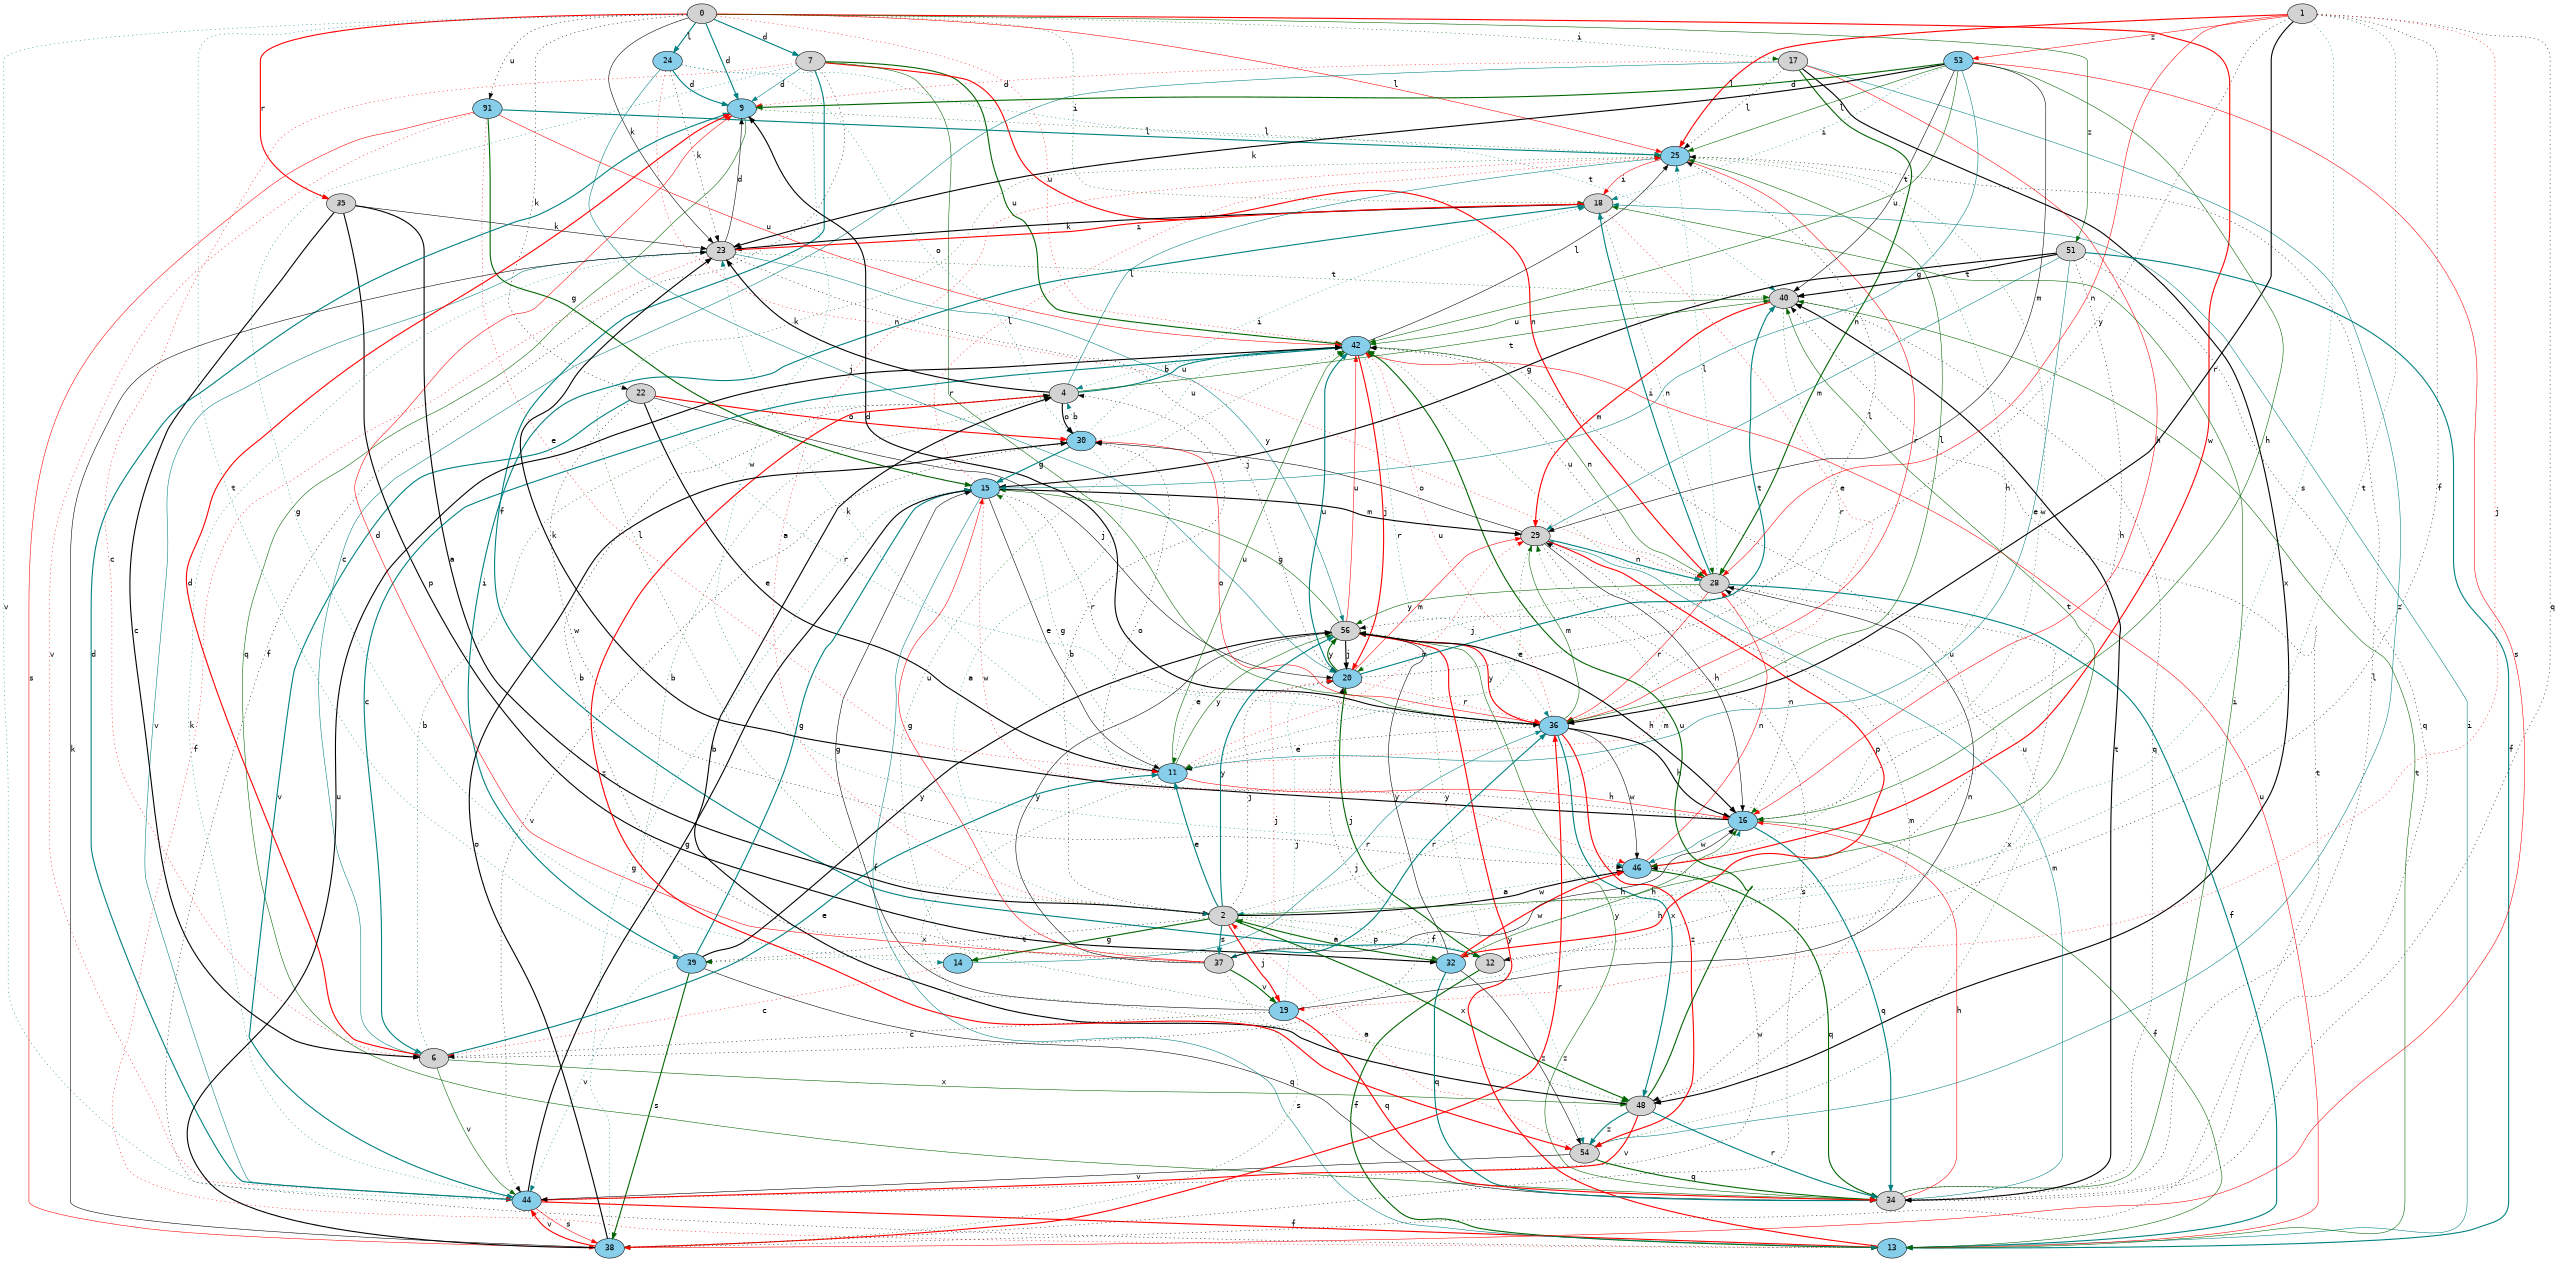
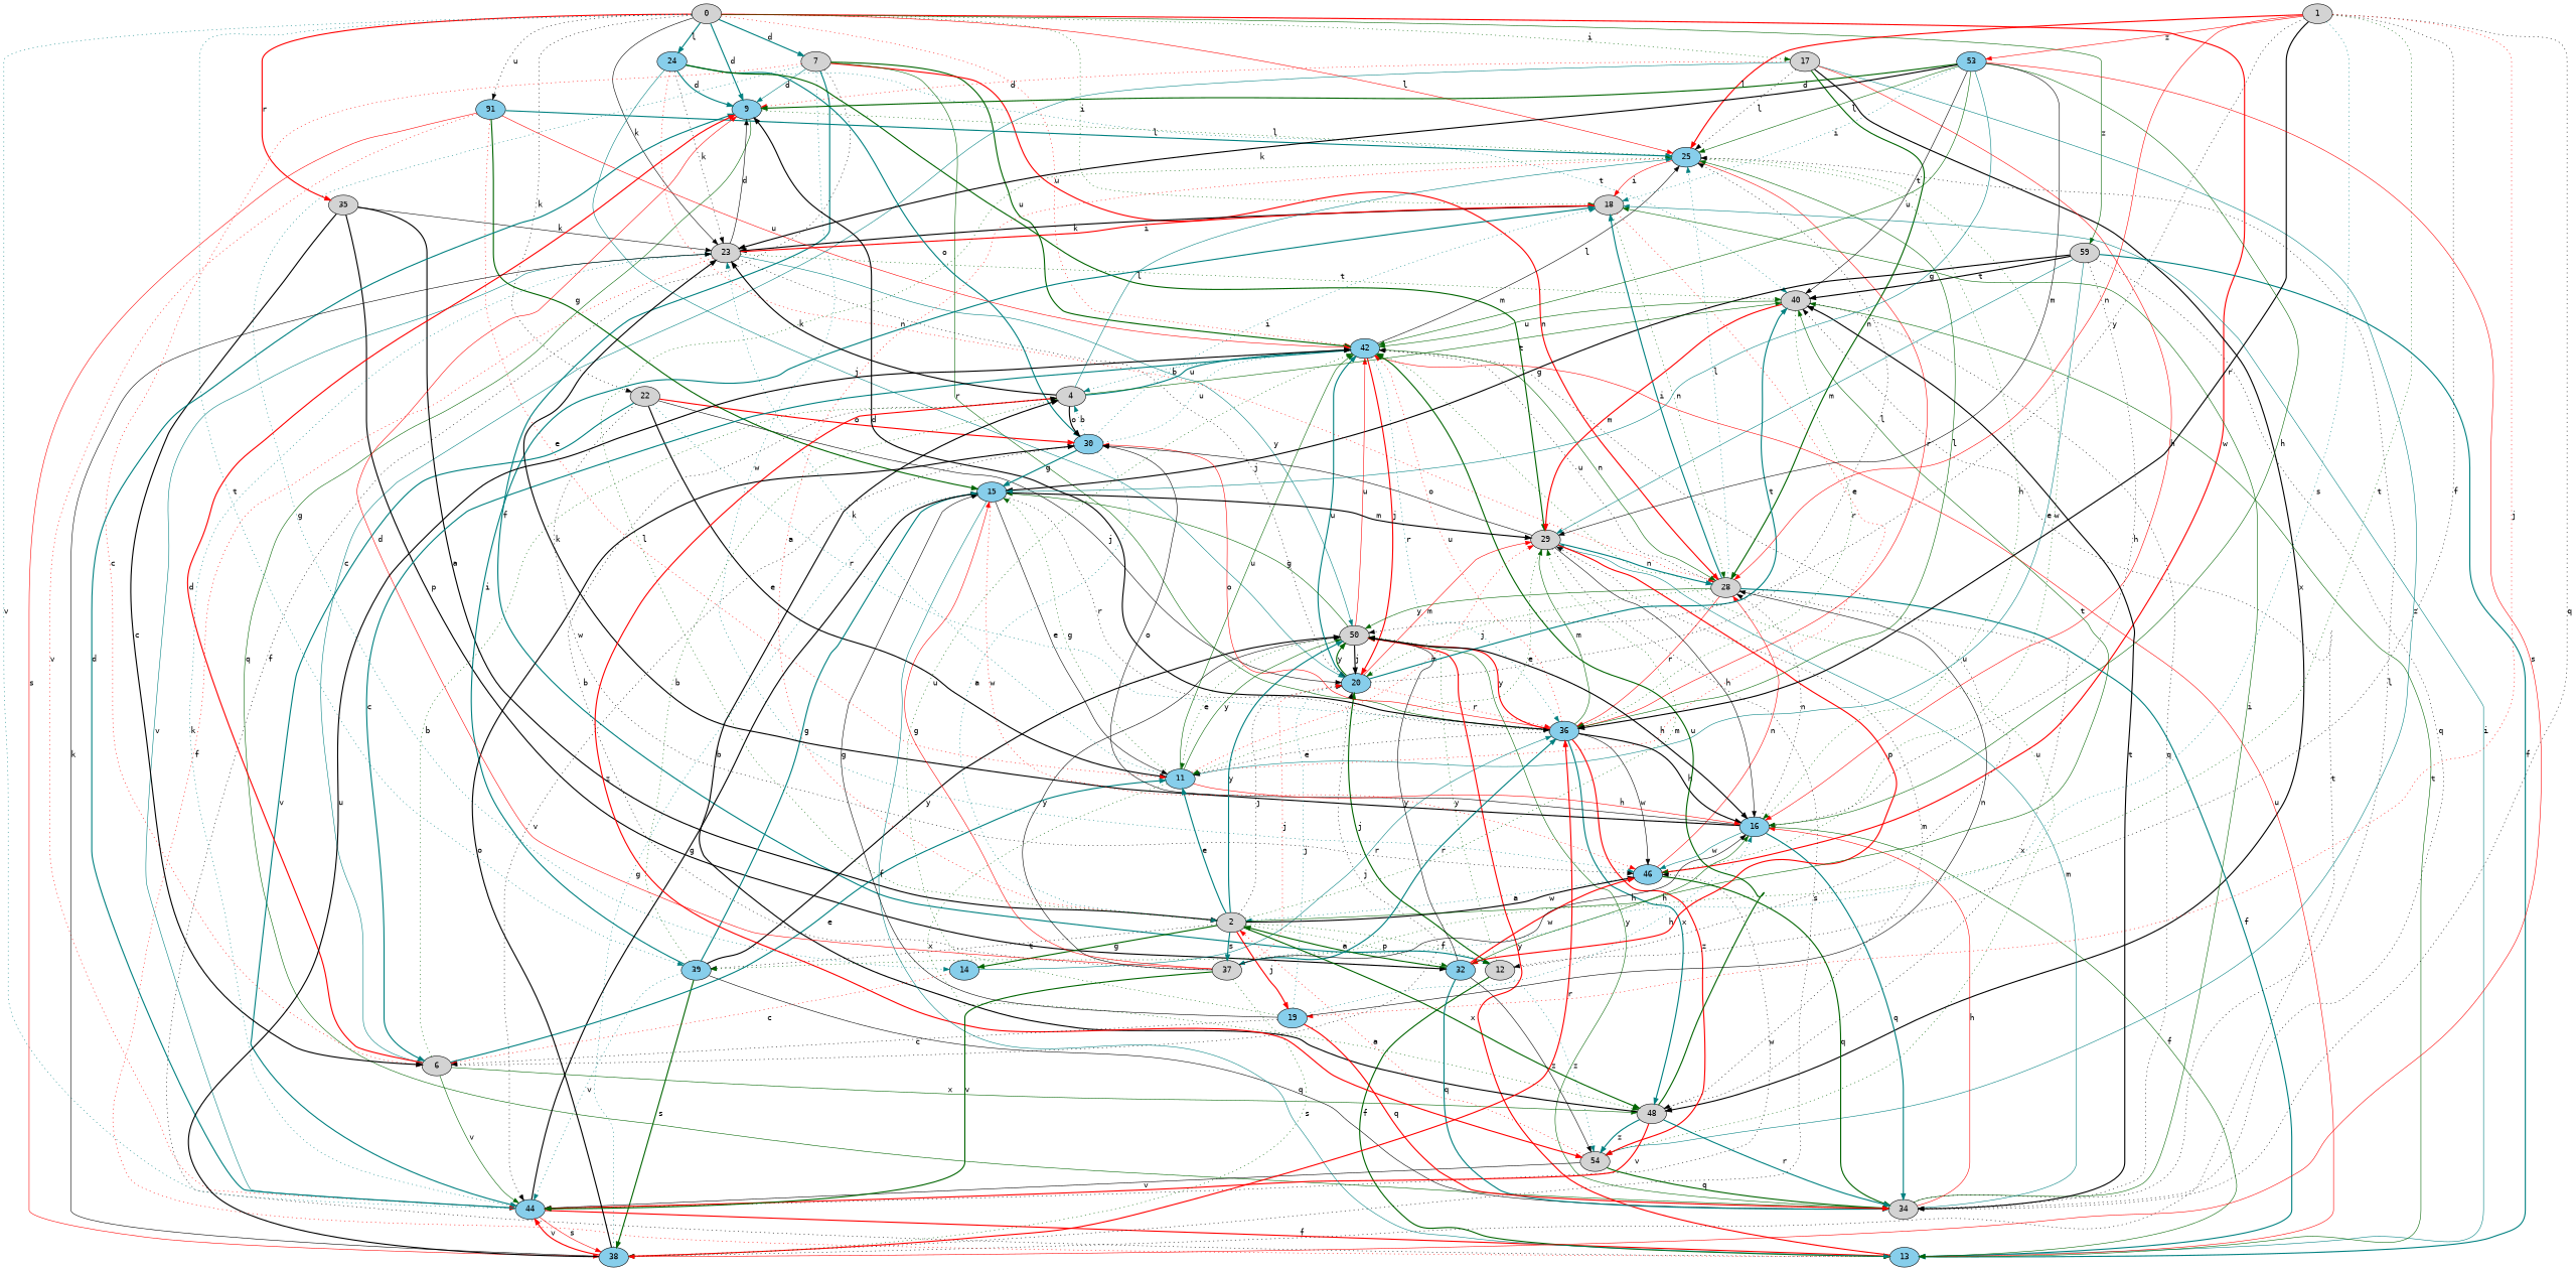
  strict digraph {
    fontname="DejaVu Sans Mono"
    node [fillcolor=lightgrey fontname="DejaVu Sans Mono" style=filled]
    edge [color=black fontname="DejaVu Sans Mono" style=dotted]
    0
    7
    9 [fillcolor=skyblue]
    17
    18
    22
    23
    24 [fillcolor=skyblue]
    25 [fillcolor=skyblue]
    35
    39 [fillcolor=skyblue]
    n12 [fillcolor=skyblue label=91]
    42 [fillcolor=skyblue]
    44 [fillcolor=skyblue]
    46 [fillcolor=skyblue]
-   51
+   51 [label=59]
    12
    28
    36 [fillcolor=skyblue]
    14 [fillcolor=skyblue]
    6
    13 [fillcolor=skyblue]
    34
    48
    54
    16 [fillcolor=skyblue]
    11 [fillcolor=skyblue]
    20 [fillcolor=skyblue]
    30 [fillcolor=skyblue]
-   50 [label=56]
+   50
    40
    n32 [label=29]
    2
    32 [fillcolor=skyblue]
    4
    15 [fillcolor=skyblue]
    38 [fillcolor=skyblue]
    1
    19 [fillcolor=skyblue]
    37
    53 [fillcolor=skyblue]
    0 -> 7 [color=teal label=d style=bold]
    0 -> 9 [color=teal label=d style=bold]
    0 -> 17 [color=darkgreen label=i]
    0 -> 18 [color=darkgreen label=i]
    0 -> 22 [label=k]
    0 -> 23 [label=k style=solid]
    0 -> 24 [color=teal label=l style=bold]
    0 -> 25 [color=red label=l style=solid]
    0 -> 35 [color=red label=r style=bold]
    0 -> 39 [color=teal label=t]
    0 -> n12 [label=u]
    0 -> 42 [color=red label=u]
    0 -> 44 [color=teal label=v]
    0 -> 46 [color=red label=w style=bold]
    0 -> 51 [color=darkgreen label=z style=solid]
    7 -> 9 [color=teal label=d style=solid]
    7 -> 42 [color=darkgreen label=u style=bold]
    7 -> 46 [color=teal label=w]
    7 -> 12 [color=teal label=f style=bold]
    7 -> 28 [color=red label=n style=bold]
    7 -> 36 [color=darkgreen label=r style=solid]
    7 -> 14 [color=teal label=g]
    7 -> 6 [color=red label=c]
    7 -> 13 [label=f]
    9 -> 25 [color=darkgreen label=l]
    9 -> 34 [color=darkgreen label=q style=solid]
    17 -> 9 [color=red label=d]
    17 -> 25 [label=l]
    17 -> 28 [color=darkgreen label=n style=bold]
    17 -> 6 [color=teal label=c style=solid]
    17 -> 48 [label=x style=bold]
    17 -> 54 [color=teal label=z style=solid]
    17 -> 16 [color=red label=h style=solid]
    18 -> 23 [label=k style=bold]
    18 -> 28 [color=darkgreen label=n]
    18 -> 11 [color=red label=e]
    22 -> 44 [color=teal label=v style=bold]
    22 -> 46 [label=w]
    22 -> 36 [color=teal label=r]
    22 -> 11 [label=e style=bold]
    22 -> 20 [label=j style=solid]
    22 -> 30 [color=red label=o style=bold]
    23 -> 9 [label=d style=solid]
    23 -> 18 [color=red label=i style=bold]
    23 -> 44 [color=teal label=v style=solid]
    23 -> 13 [color=red label=f]
    23 -> 20 [label=j]
    23 -> 50 [color=teal label=y style=solid]
    23 -> 40 [color=darkgreen label=t]
    24 -> 9 [color=teal label=d style=bold]
    24 -> 23 [label=k]
    24 -> 28 [color=red label=n]
    24 -> 20 [color=teal label=j style=solid]
-   24 -> 30 [color=teal label=o]
+   24 -> 30 [color=teal label=o style=bold]
    24 -> 40 [color=teal label=t]
+   24 -> n32 [color=darkgreen label=m style=bold]
    25 -> 18 [color=red label=i style=solid]
    25 -> 46 [color=darkgreen label=w]
    25 -> 36 [color=red label=r style=solid]
    25 -> 16 [color=darkgreen label=h]
    25 -> 2 [color=red label=a]
    35 -> 23 [label=k style=solid]
    35 -> 6 [label=c style=bold]
    35 -> 2 [label=a style=bold]
    35 -> 32 [label=p style=bold]
    39 -> 18 [color=teal label=i style=bold]
    39 -> 44 [color=teal label=v]
    39 -> 34 [label=q style=solid]
    39 -> 50 [label=y style=bold]
    39 -> 4 [color=darkgreen label=b]
    39 -> 15 [color=teal label=g style=bold]
    39 -> 38 [color=darkgreen label=s style=bold]
    n12 -> 25 [color=teal label=l style=bold]
    n12 -> 42 [color=red label=u style=solid]
    n12 -> 44 [color=red label=v]
    n12 -> 11 [color=red label=e]
    n12 -> 15 [color=darkgreen label=g style=bold]
    n12 -> 38 [color=red label=s style=solid]
    42 -> 25 [label=l style=solid]
    42 -> 28 [color=darkgreen label=n style=solid]
    42 -> 36 [color=teal label=r]
    42 -> 6 [color=teal label=c style=bold]
    42 -> 20 [color=red label=j style=bold]
    42 -> 4 [color=teal label=b]
    44 -> 9 [color=teal label=d style=bold]
    44 -> 23 [color=teal label=k]
    44 -> 46 [label=w]
    44 -> 13 [color=red label=f style=bold]
    44 -> 15 [label=g style=bold]
    44 -> 38 [color=red label=s style=solid]
    46 -> 28 [color=red label=n style=solid]
    46 -> 34 [color=darkgreen label=q style=bold]
    46 -> 2 [color=teal label=a]
    51 -> 13 [color=teal label=f style=bold]
    51 -> 34 [label=q]
    51 -> 16 [label=h]
    51 -> 11 [color=teal label=e style=solid]
    51 -> 40 [label=t style=bold]
    51 -> n32 [color=teal label=m style=solid]
    51 -> 15 [label=g style=bold]
    12 -> 42 [label=u]
    12 -> 13 [color=darkgreen label=f style=bold]
    12 -> 54 [color=teal label=z]
    12 -> 20 [color=darkgreen label=j style=bold]
    12 -> 50 [color=darkgreen label=y]
    28 -> 18 [color=teal label=i style=bold]
    28 -> 25 [color=teal label=l]
    28 -> 42 [label=u]
    28 -> 36 [color=red label=r style=solid]
    28 -> 13 [color=teal label=f style=bold]
    28 -> 48 [label=x]
    28 -> 20 [color=darkgreen label=j]
    28 -> 50 [color=darkgreen label=y style=solid]
    36 -> 9 [label=d style=bold]
    36 -> 25 [color=darkgreen label=l style=solid]
    36 -> 42 [color=red label=u]
    36 -> 46 [label=w style=solid]
    36 -> 48 [color=teal label=x style=bold]
    36 -> 54 [color=red label=z style=bold]
    36 -> 16 [label=h style=bold]
    36 -> 11 [label=e]
    36 -> 30 [color=red label=o style=solid]
    36 -> 50 [color=red label=y style=bold]
    36 -> n32 [color=darkgreen label=m style=solid]
    14 -> 36 [color=teal label=r style=solid]
    14 -> 6 [color=red label=c]
    6 -> 9 [color=red label=d style=bold]
    6 -> 44 [color=darkgreen label=v style=solid]
    6 -> 48 [color=darkgreen label=x style=solid]
    6 -> 11 [color=teal label=e style=bold]
    6 -> 20 [label=j]
    6 -> 4 [color=darkgreen label=b]
    13 -> 18 [color=teal label=i style=solid]
    13 -> 42 [color=red label=u style=solid]
    13 -> 50 [color=red label=y style=bold]
    13 -> 40 [color=darkgreen label=t style=solid]
    34 -> 18 [color=darkgreen label=i style=solid]
    34 -> 25 [label=l]
    34 -> 16 [color=red label=h style=solid]
    34 -> 50 [color=darkgreen label=y style=solid]
    34 -> 40 [label=t style=bold]
    34 -> n32 [color=teal label=m style=solid]
    48 -> 42 [color=darkgreen label=u style=bold]
    48 -> 44 [color=red label=v style=bold]
    48 -> 34 [color=teal label=r style=bold]
    48 -> 54 [color=teal label=z style=bold]
    48 -> n32 [label=m]
    48 -> 4 [label=b style=bold]
    54 -> 42 [color=darkgreen label=u]
    54 -> 44 [label=v style=solid]
    54 -> 34 [color=darkgreen label=q style=bold]
    54 -> 2 [color=red label=a]
    16 -> 23 [label=k style=bold]
    16 -> 46 [color=teal label=w style=solid]
    16 -> 28 [label=n]
    16 -> 13 [color=darkgreen label=f style=solid]
    16 -> 34 [color=teal label=q style=bold]
-   16 -> 30 [label=o]
+   16 -> 30 [label=o style=solid]
    11 -> 23 [color=teal label=k]
    11 -> 42 [color=darkgreen label=u style=solid]
    11 -> 48 [color=darkgreen label=x]
    11 -> 16 [color=red label=h style=solid]
    11 -> 50 [color=darkgreen label=y style=solid]
    11 -> n32 [color=red label=m]
    11 -> 15 [color=darkgreen label=g]
    20 -> 25 [label=l]
    20 -> 42 [color=teal label=u style=bold]
    20 -> 36 [color=red label=r]
    20 -> 50 [color=darkgreen label=y style=bold]
    20 -> 40 [color=teal label=t style=bold]
    20 -> n32 [color=red label=m style=solid]
    30 -> 18 [color=teal label=i]
    30 -> 42 [color=teal label=u]
    30 -> 44 [label=v]
    30 -> 2 [color=teal label=a]
    30 -> 4 [color=teal label=b]
    30 -> 15 [color=teal label=g style=bold]
    50 -> 42 [color=red label=u style=solid]
    50 -> 16 [label=h style=bold]
    50 -> 11 [color=darkgreen label=e]
    50 -> 20 [label=j style=bold]
    50 -> 15 [color=darkgreen label=g style=solid]
    40 -> 42 [color=darkgreen label=u style=solid]
    40 -> 36 [color=darkgreen label=r]
    40 -> 34 [label=q]
    40 -> n32 [color=red label=m style=bold]
    n32 -> 28 [color=teal label=n style=bold]
    n32 -> 16 [label=h style=solid]
    n32 -> 11 [color=darkgreen label=e]
    n32 -> 30 [label=o style=solid]
    n32 -> 32 [color=red label=p style=bold]
    n32 -> 38 [label=s]
    2 -> 25 [color=darkgreen label=l]
    2 -> 39 [label=t]
    2 -> 46 [label=w style=bold]
    2 -> 12 [color=darkgreen label=f]
    2 -> 14 [color=darkgreen label=g style=bold]
    2 -> 48 [color=darkgreen label=x style=bold]
    2 -> 11 [color=teal label=e style=bold]
    2 -> 20 [label=j]
    2 -> 50 [color=teal label=y style=bold]
    2 -> 40 [color=darkgreen label=t style=solid]
    2 -> n32 [color=darkgreen label=m]
    2 -> 32 [color=darkgreen label=p]
-   2 -> 4 [label=b]
    2 -> 19 [color=red label=j style=bold]
    2 -> 37 [color=teal label=s style=bold]
    32 -> 46 [color=red label=w style=bold]
    32 -> 34 [color=teal label=q style=bold]
    32 -> 54 [label=z style=solid]
    32 -> 16 [color=darkgreen label=h style=solid]
    32 -> 50 [label=y style=solid]
    32 -> 2 [color=darkgreen label=a style=bold]
    4 -> 23 [label=k style=bold]
    4 -> 25 [color=teal label=l style=solid]
    4 -> 42 [color=teal label=u style=bold]
    4 -> 54 [color=red label=z style=bold]
    4 -> 30 [label=o style=bold]
    4 -> 40 [color=darkgreen label=t style=solid]
-   15 -> 25 [color=red label=l]
    15 -> 46 [color=red label=w]
    15 -> 36 [label=r]
    15 -> 13 [color=teal label=f style=solid]
    15 -> 11 [label=e style=solid]
    15 -> n32 [label=m style=bold]
    38 -> 23 [label=k style=solid]
    38 -> 42 [label=u style=bold]
    38 -> 44 [color=red label=v style=bold]
    38 -> 36 [color=red label=r style=bold]
    38 -> 30 [label=o style=bold]
    38 -> 40 [label=t]
    38 -> 15 [color=teal label=g]
    1 -> 25 [color=red label=l style=bold]
    1 -> 39 [color=darkgreen label=t]
    1 -> 12 [label=f]
    1 -> 28 [color=red label=n style=solid]
    1 -> 36 [label=r style=bold]
    1 -> 34 [label=q]
    1 -> 50 [label=y]
    1 -> 19 [color=red label=j]
    1 -> 37 [color=teal label=s]
    1 -> 53 [color=red label=z style=solid]
    19 -> 42 [color=darkgreen label=u]
    19 -> 28 [label=n style=solid]
    19 -> 6 [label=c]
    19 -> 34 [color=red label=q style=bold]
    19 -> 16 [color=teal label=h]
    19 -> 20 [color=teal label=j]
    19 -> 15 [label=g style=solid]
    37 -> 9 [color=red label=d style=solid]
-   37 -> 19 [color=darkgreen label=v style=bold]
+   37 -> 44 [color=darkgreen label=v style=bold]
    37 -> 36 [color=teal label=r style=bold]
    37 -> 16 [label=h style=solid]
    37 -> 20 [color=red label=j]
    37 -> 50 [label=y style=solid]
    37 -> 4 [label=b]
    37 -> 15 [color=red label=g style=solid]
    37 -> 38 [color=darkgreen label=s]
    53 -> 9 [color=darkgreen label=d style=bold]
    53 -> 18 [color=teal label=i]
    53 -> 23 [label=k style=bold]
    53 -> 25 [color=darkgreen label=l style=solid]
    53 -> 42 [color=darkgreen label=u style=solid]
    53 -> 16 [color=darkgreen label=h style=solid]
    53 -> 40 [label=t style=solid]
    53 -> n32 [label=m style=solid]
    53 -> 15 [color=teal label=g style=solid]
    53 -> 38 [color=red label=s style=solid]
  }
